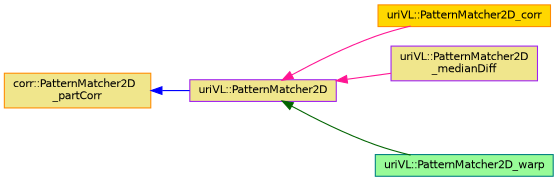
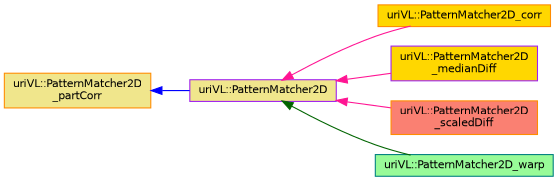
  digraph {
    rankdir=LR
    node [color=darkorange fillcolor=khaki fontname=Helvetica fontsize=10 shape=record style=filled]
    edge [color=deeppink dir=back fontname=Helvetica fontsize=10 labelfontname=Helvetica labelfontsize=10 style=solid]
    n1 [color=purple height=0.2 label="uriVL::PatternMatcher2D" width=0.4]
    n2 [fillcolor=gold height=0.2 label="uriVL::PatternMatcher2D_corr" width=0.4]
-   n3 [color=purple height=0.2 label="uriVL::PatternMatcher2D\l_medianDiff" width=0.4]
+   n3 [color=purple fillcolor=gold height=0.2 label="uriVL::PatternMatcher2D\l_medianDiff" width=0.4]
+   n4 [fillcolor=salmon height=0.2 label="uriVL::PatternMatcher2D\l_scaledDiff" width=0.4]
    n5 [color=teal fillcolor=palegreen height=0.2 label="uriVL::PatternMatcher2D_warp" width=0.4]
-   n6 [height=0.2 label="corr::PatternMatcher2D\l_partCorr" width=0.4]
+   n6 [height=0.2 label="uriVL::PatternMatcher2D\l_partCorr" width=0.4]
    n1 -> n2
    n1 -> n3
+   n1 -> n4
    n1 -> n5 [color=darkgreen]
    n6 -> n1 [color=blue]
  }
